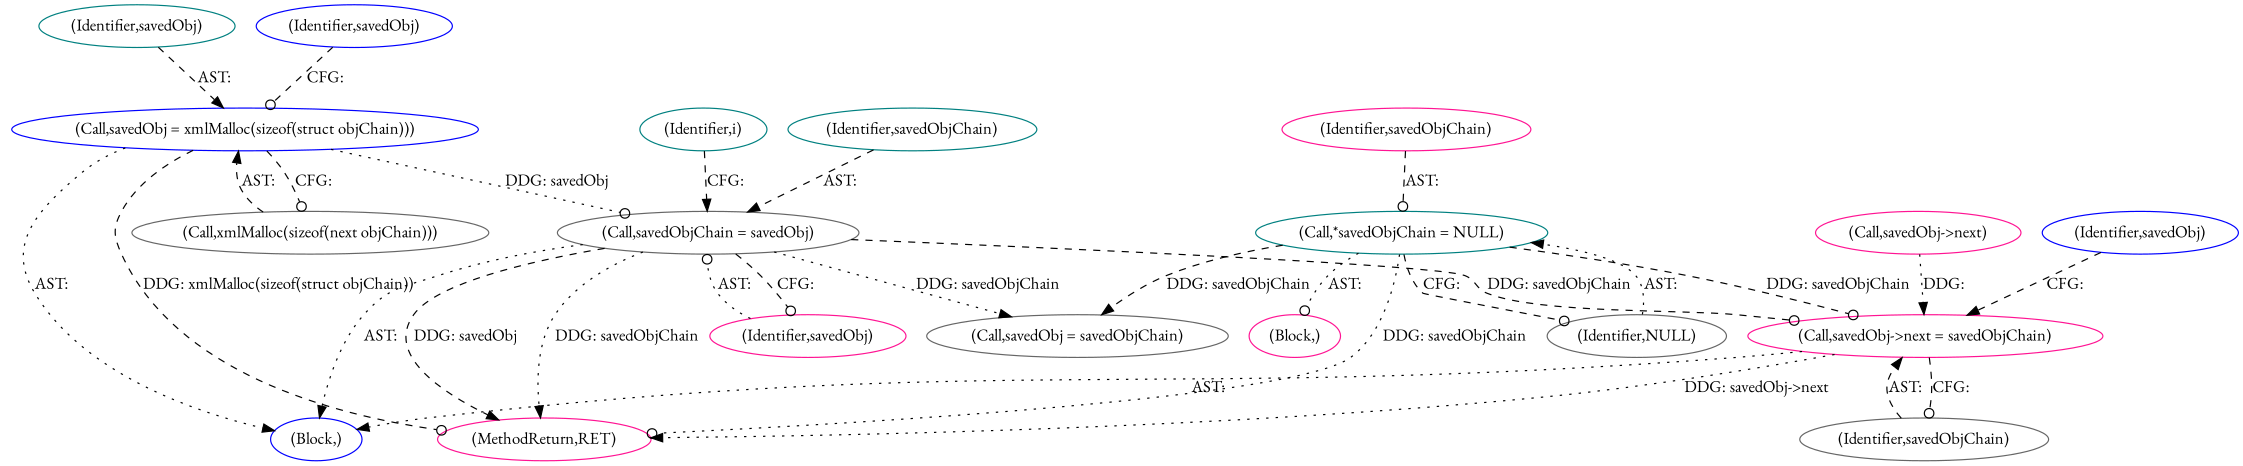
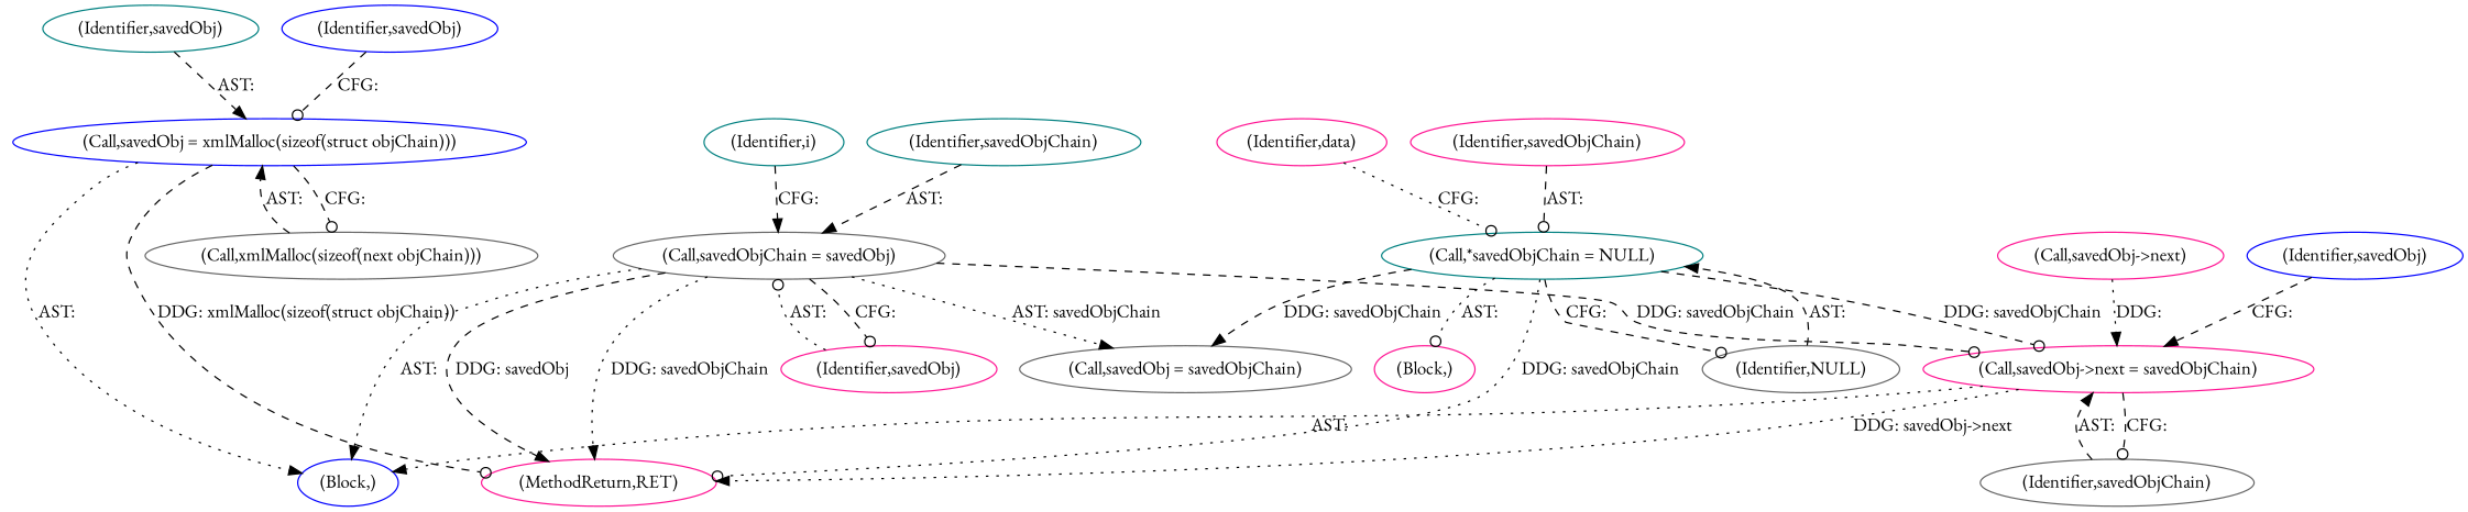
  digraph {
    fontname="EB Garamond"
    node [color=deeppink fontname="EB Garamond"]
    edge [arrowhead=normal fontname="EB Garamond" style=dashed]
    n1 [label="(Call,savedObj->next = savedObjChain)"]
    n2 [label="(MethodReturn,RET)"]
    n3 [color=gray40 label="(Identifier,savedObjChain)"]
    n4 [color=blue label="(Block,)"]
    n5 [color=teal label="(Call,*savedObjChain = NULL)"]
    n6 [color=gray40 label="(Identifier,NULL)"]
    n7 [label="(Block,)"]
    n8 [color=gray40 label="(Call,savedObj = savedObjChain)"]
    n9 [color=gray40 label="(Call,savedObjChain = savedObj)"]
    n10 [label="(Identifier,savedObj)"]
    n11 [color=blue label="(Call,savedObj = xmlMalloc(sizeof(struct objChain)))"]
    n12 [color=gray40 label="(Call,xmlMalloc(sizeof(next objChain)))"]
    n13 [label="(Call,savedObj->next)"]
    n14 [color=blue label="(Identifier,savedObj)"]
    n15 [color=teal label="(Identifier,i)"]
    n16 [color=teal label="(Identifier,savedObj)"]
    n17 [label="(Identifier,savedObjChain)"]
    n18 [color=blue label="(Identifier,savedObj)"]
+   n19 [label="(Identifier,data)"]
    n20 [color=teal label="(Identifier,savedObjChain)"]
    n1 -> n2 [label="DDG: savedObj->next" style=dotted]
    n1 -> n3 [arrowhead=odot label="CFG: "]
    n1 -> n4 [label="AST: " style=dotted]
    n3 -> n1 [label="AST: "]
    n5 -> n1 [arrowhead=odot label="DDG: savedObjChain"]
    n5 -> n2 [arrowhead=odot label="DDG: savedObjChain" style=dotted]
    n5 -> n6 [arrowhead=odot label="CFG: "]
    n5 -> n7 [arrowhead=odot label="AST: " style=dotted]
    n5 -> n8 [label="DDG: savedObjChain"]
-   n6 -> n5 [label="AST: " style=dotted]
+   n6 -> n5 [label="AST: "]
    n9 -> n1 [arrowhead=odot label="DDG: savedObjChain"]
    n9 -> n2 [label="DDG: savedObj"]
    n9 -> n2 [label="DDG: savedObjChain" style=dotted]
    n9 -> n4 [label="AST: " style=dotted]
-   n9 -> n8 [label="DDG: savedObjChain" style=dotted]
+   n9 -> n8 [label="AST: savedObjChain" style=dotted]
    n9 -> n10 [arrowhead=odot label="CFG: "]
    n10 -> n9 [arrowhead=odot label="AST: " style=dotted]
    n11 -> n2 [arrowhead=odot label="DDG: xmlMalloc(sizeof(struct objChain))"]
    n11 -> n4 [label="AST: " style=dotted]
-   n11 -> n9 [arrowhead=odot label="DDG: savedObj" style=dotted]
    n11 -> n12 [arrowhead=odot label="CFG: "]
    n12 -> n11 [label="AST: "]
    n13 -> n1 [label="DDG: " style=dotted]
    n14 -> n1 [label="CFG: "]
    n15 -> n9 [label="CFG: "]
    n16 -> n11 [label="AST: "]
    n17 -> n5 [arrowhead=odot label="AST: "]
    n18 -> n11 [arrowhead=odot label="CFG: "]
+   n19 -> n5 [arrowhead=odot label="CFG: " style=dotted]
    n20 -> n9 [label="AST: "]
  }
